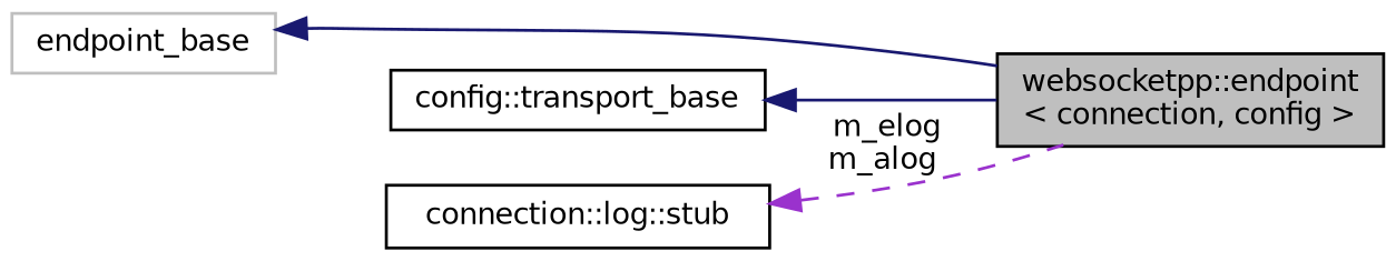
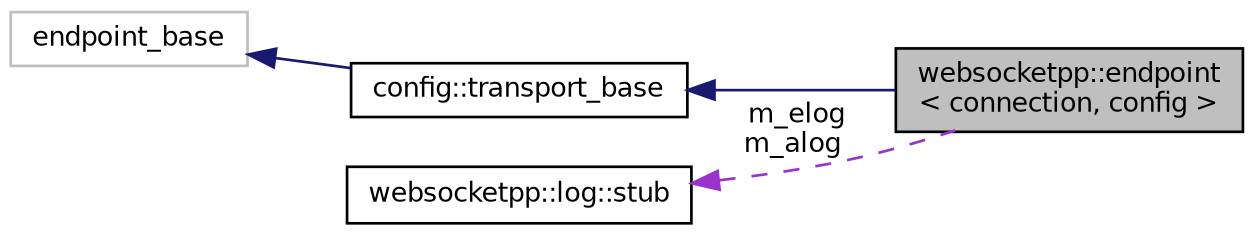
  digraph {
    rankdir=LR
    node [color=black fillcolor=white fontname=Helvetica fontsize=10 shape=record style=filled]
    edge [color=midnightblue dir=back fontname=Helvetica fontsize=10 labelfontname=Helvetica labelfontsize=10 style=solid]
    n1 [fillcolor=grey75 fontcolor=black height=0.2 label="websocketpp::endpoint\l\< connection, config \>" width=0.4]
    n2 [height=0.2 label="config::transport_base" width=0.4]
    n3 [color=grey75 height=0.2 label=endpoint_base width=0.4]
-   n4 [height=0.2 label="connection::log::stub" width=0.4]
+   n4 [height=0.2 label="websocketpp::log::stub" width=0.4]
    n2 -> n1
-   n3 -> n1
+   n3 -> n2
    n4 -> n1 [color=darkorchid3 label=" m_elog\nm_alog" style=dashed]
  }
